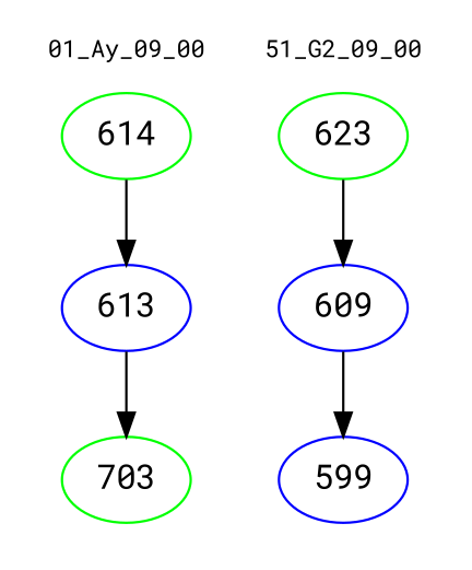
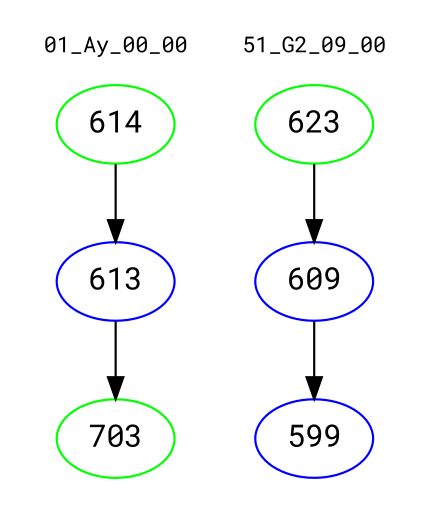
  digraph {
    fontname="Roboto Mono"
    node [color=green fontname="Roboto Mono"]
    edge [color=black fontname="Roboto Mono"]
    n1 [label=614]
    n2 [color=blue label=613]
    n3 [label=703]
    n4 [label=623]
    n5 [color=blue label=609]
    n6 [color=blue label=599]
    subgraph cluster_1 {
      color=white
      fontsize=10
-     label="01_Ay_09_00"
+     label="01_Ay_00_00"
      n1
      n2
      n3
    }
    subgraph cluster_2 {
      color=white
      fontsize=10
      label="51_G2_09_00"
      n4
      n5
      n6
    }
    n1 -> n2
    n2 -> n3
    n4 -> n5
    n5 -> n6
  }
